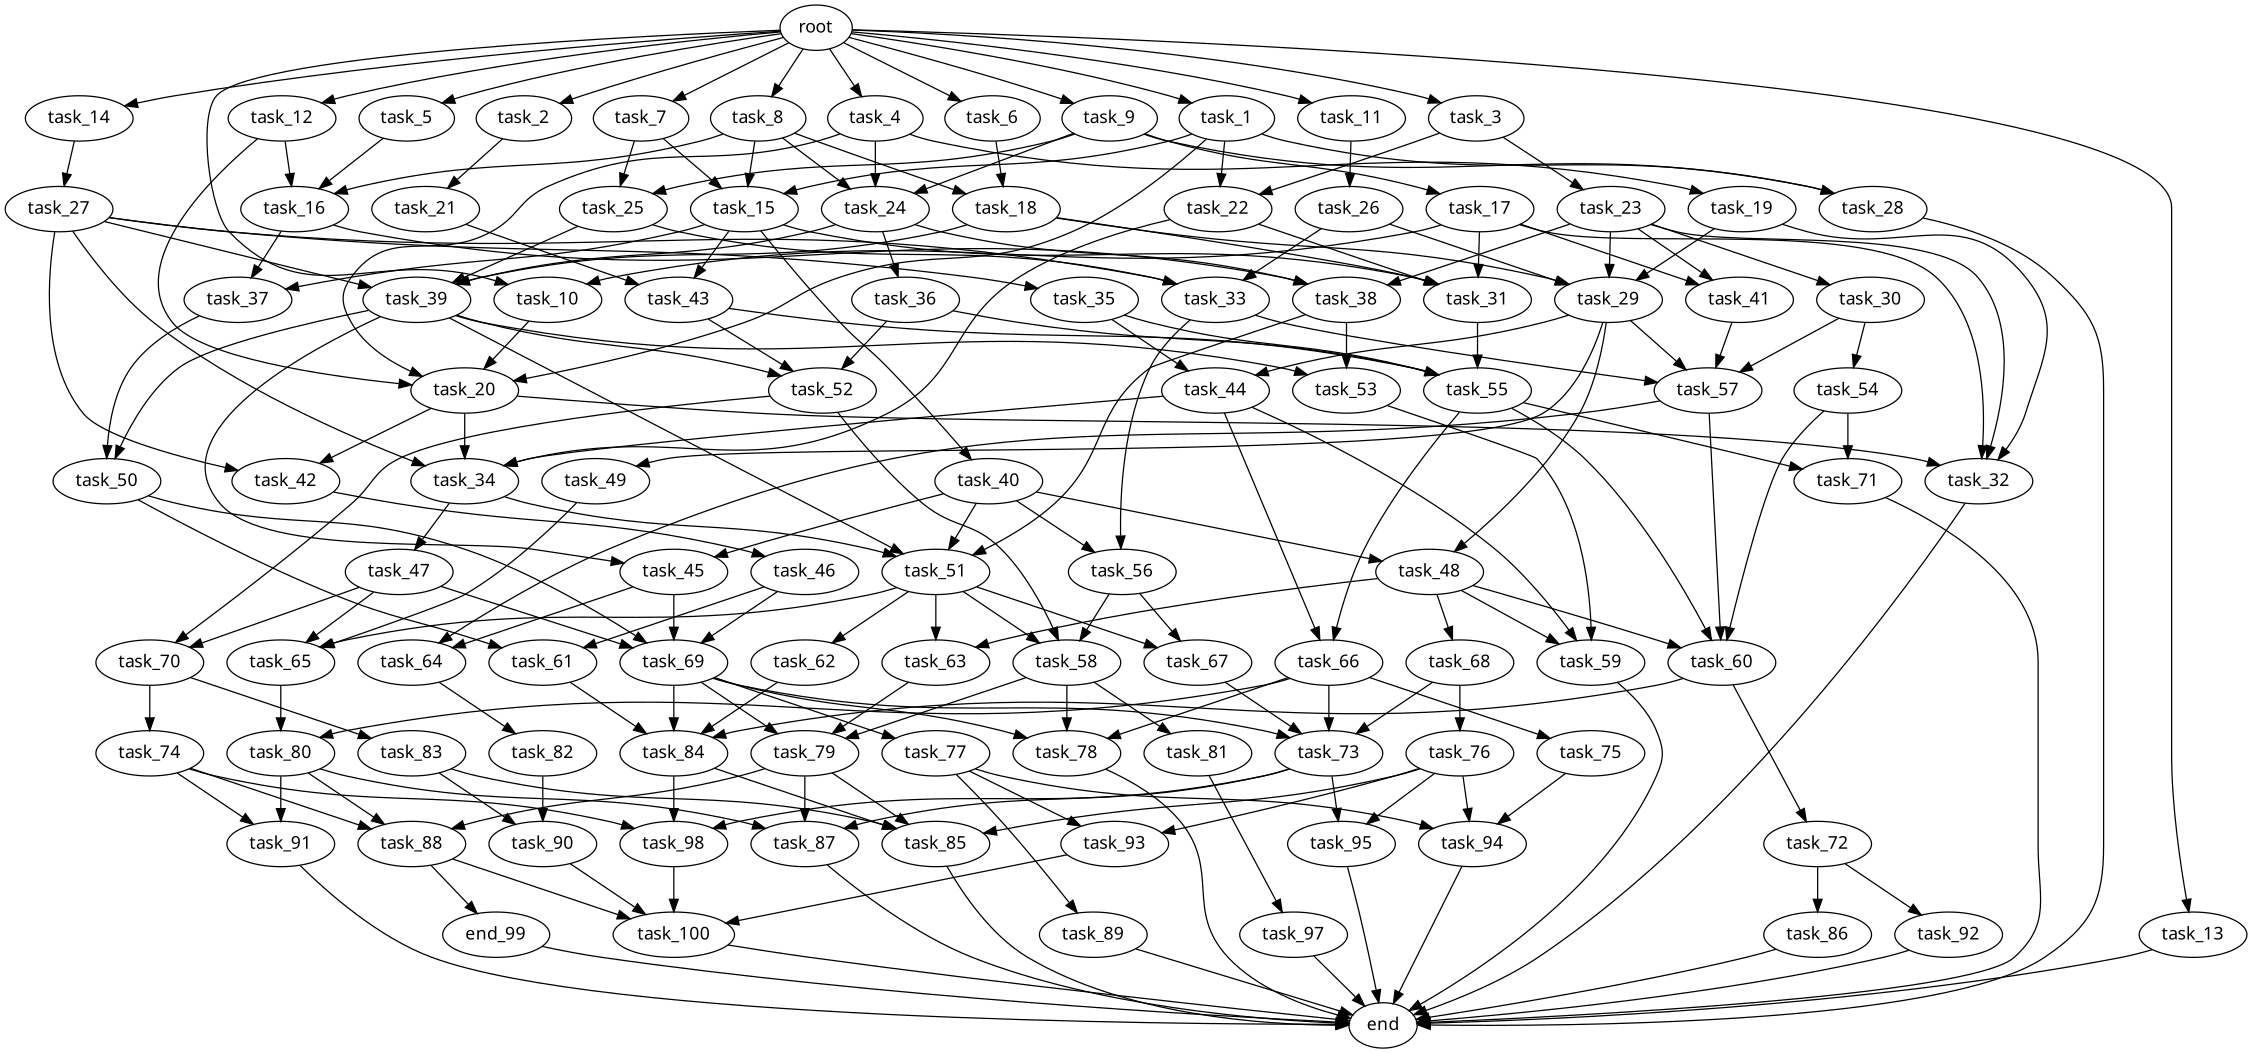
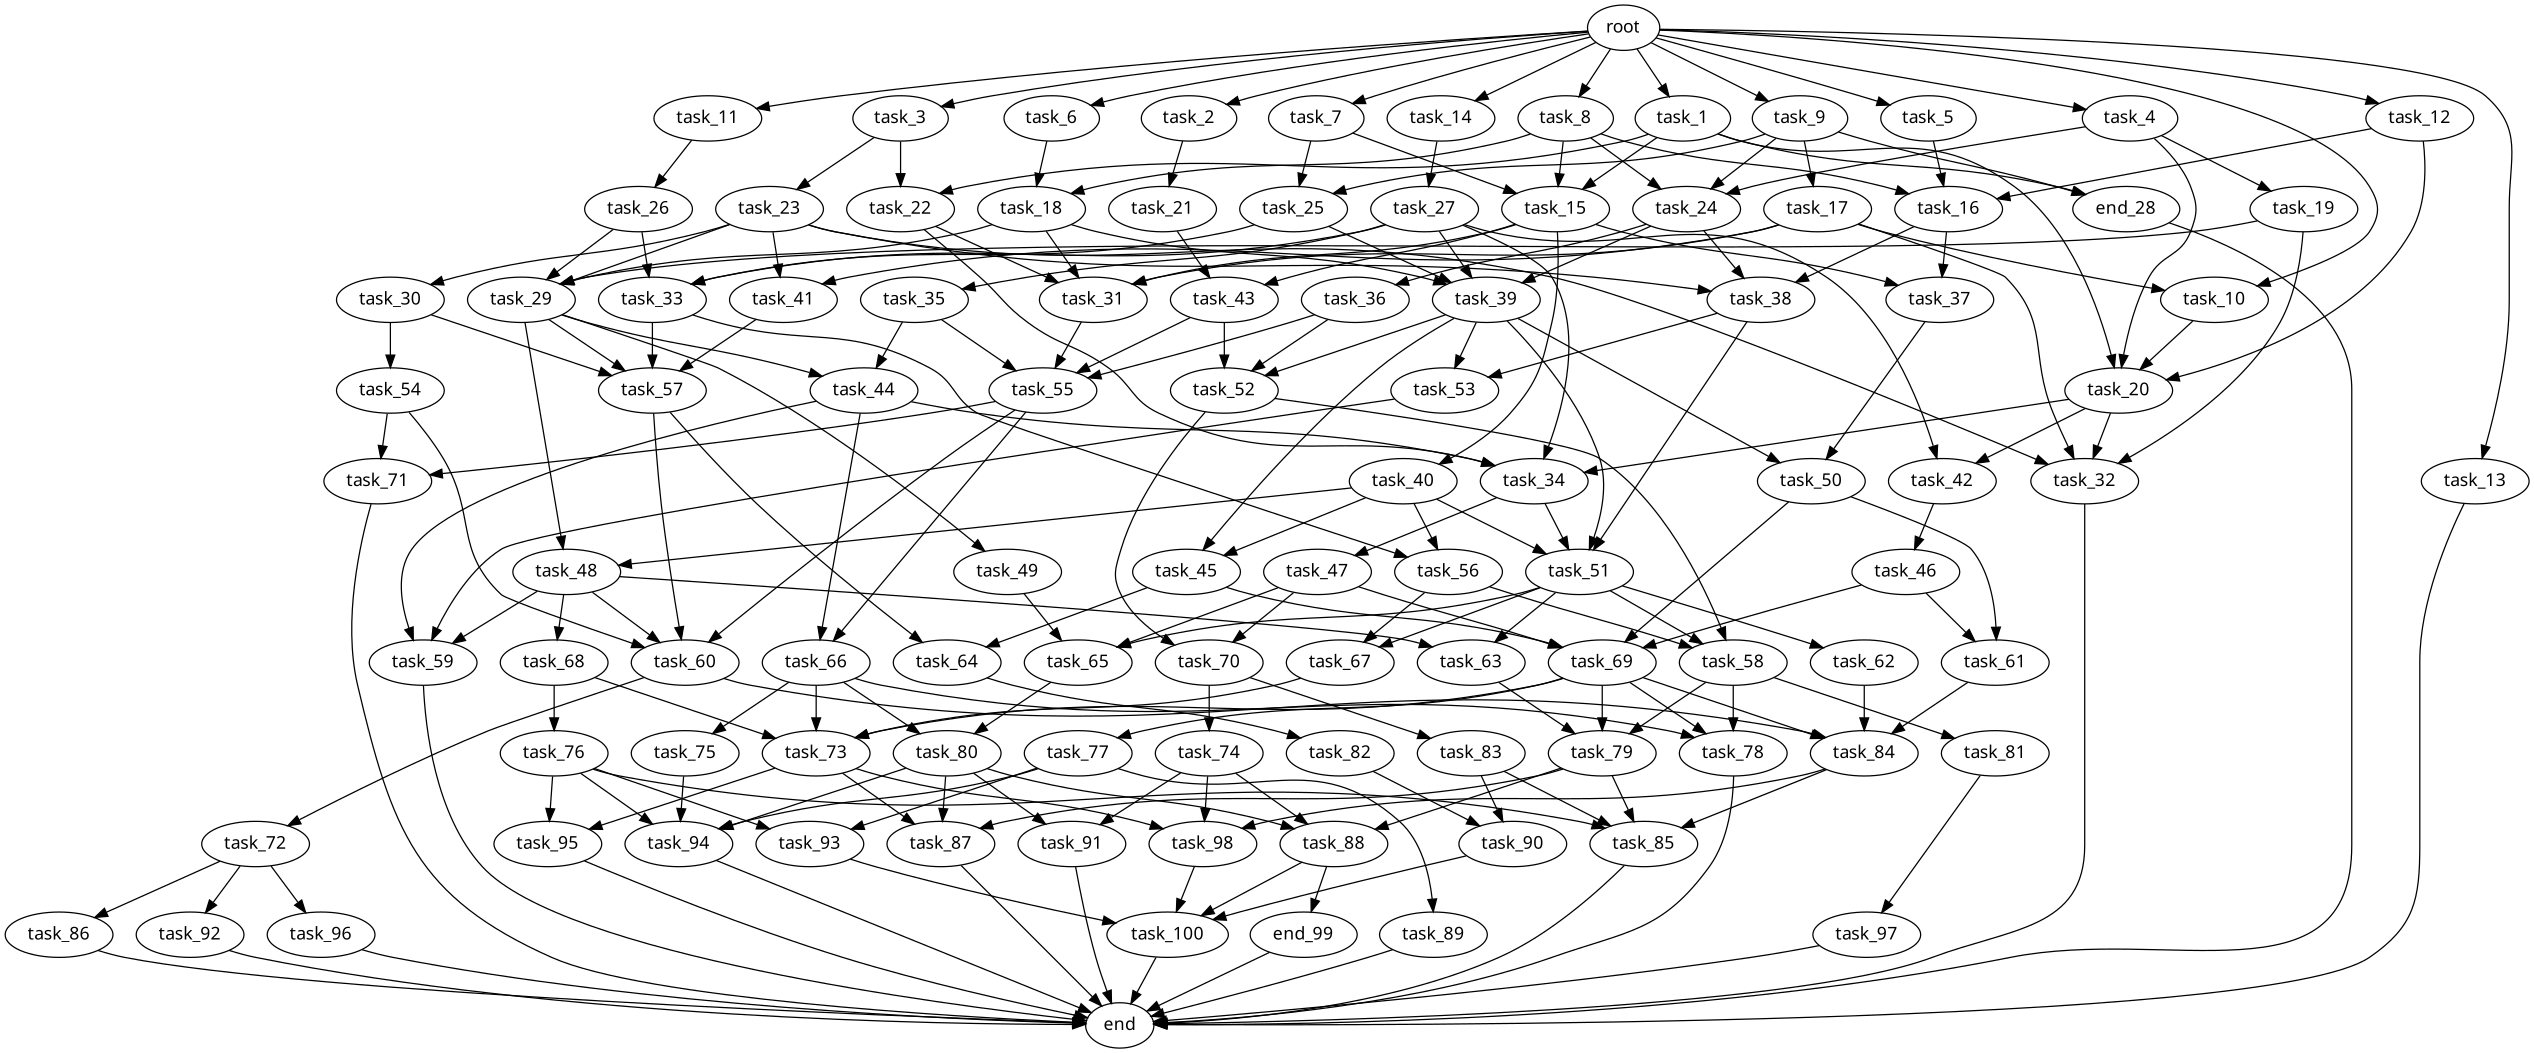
  digraph {
    fontname="Noto Sans"
    node [fontname="Noto Sans"]
    edge [fontname="Noto Sans"]
    task_66
    task_73
    task_78
    task_80
    task_75
    task_87
    task_95
    task_98
    end
    task_88
    task_94
    task_91
    task_71
    task_79
    task_85
    task_100
    n17 [label=end_99]
    task_27
    task_34
    task_33
    task_42
    task_35
    task_39
    task_47
    task_51
    task_57
    task_56
    task_46
    task_44
    task_55
    task_53
    task_52
    task_45
    task_50
    task_59
    task_69
    task_65
    task_70
    task_63
    task_58
    task_67
    task_62
    task_77
    task_84
    task_89
    task_93
    task_26
    task_29
    task_48
    task_49
    task_25
    task_19
    task_32
    task_64
    task_60
    task_82
    task_72
    task_83
    task_74
    task_68
    task_20
    task_81
    task_15
    task_40
    task_43
    task_37
    task_31
    task_92
    task_16
    task_38
    task_90
    task_10
    task_17
    task_41
    task_30
    task_54
    task_23
-   task_28
+   task_28 [label=end_28]
    task_4
    task_24
    task_36
    task_9
    task_14
    task_12
    task_61
+   task_96
    task_86
    task_18
    task_11
    task_6
    task_22
    task_97
    root
    task_1
    task_13
    task_2
    task_5
    task_7
    task_3
    task_8
    task_21
    task_76
    task_66 -> task_73
    task_66 -> task_78
    task_66 -> task_80
    task_66 -> task_75
    task_73 -> task_87
    task_73 -> task_95
    task_73 -> task_98
    task_78 -> end
    task_80 -> task_87
    task_80 -> task_88
+   task_80 -> task_94
    task_80 -> task_91
    task_75 -> task_94
    task_87 -> end
    task_95 -> end
    task_98 -> task_100
    task_88 -> task_100
    task_88 -> n17
    task_94 -> end
    task_91 -> end
    task_71 -> end
    task_79 -> task_87
    task_79 -> task_88
    task_79 -> task_85
    task_85 -> end
    task_100 -> end
    n17 -> end
    task_27 -> task_34
    task_27 -> task_33
    task_27 -> task_42
    task_27 -> task_35
    task_27 -> task_39
    task_34 -> task_47
    task_34 -> task_51
    task_33 -> task_57
    task_33 -> task_56
    task_42 -> task_46
    task_35 -> task_44
    task_35 -> task_55
    task_39 -> task_51
    task_39 -> task_53
    task_39 -> task_52
    task_39 -> task_45
    task_39 -> task_50
    task_47 -> task_69
    task_47 -> task_65
    task_47 -> task_70
    task_51 -> task_65
    task_51 -> task_63
    task_51 -> task_58
    task_51 -> task_67
    task_51 -> task_62
    task_57 -> task_64
    task_57 -> task_60
    task_56 -> task_58
    task_56 -> task_67
    task_46 -> task_69
    task_46 -> task_61
    task_44 -> task_66
    task_44 -> task_34
    task_44 -> task_59
    task_55 -> task_66
    task_55 -> task_71
    task_55 -> task_60
    task_53 -> task_59
    task_52 -> task_70
    task_52 -> task_58
    task_45 -> task_69
    task_45 -> task_64
    task_50 -> task_69
    task_50 -> task_61
    task_59 -> end
    task_69 -> task_73
    task_69 -> task_78
    task_69 -> task_79
    task_69 -> task_77
    task_69 -> task_84
    task_65 -> task_80
    task_70 -> task_83
    task_70 -> task_74
    task_63 -> task_79
    task_58 -> task_78
    task_58 -> task_79
    task_58 -> task_81
    task_67 -> task_73
    task_62 -> task_84
    task_77 -> task_94
    task_77 -> task_89
    task_77 -> task_93
    task_84 -> task_98
    task_84 -> task_85
    task_89 -> end
    task_93 -> task_100
    task_26 -> task_33
    task_26 -> task_29
    task_29 -> task_57
    task_29 -> task_44
    task_29 -> task_48
    task_29 -> task_49
    task_48 -> task_59
    task_48 -> task_63
    task_48 -> task_60
    task_48 -> task_68
    task_49 -> task_65
    task_25 -> task_33
    task_25 -> task_39
    task_19 -> task_29
    task_19 -> task_32
    task_32 -> end
    task_64 -> task_82
    task_60 -> task_84
    task_60 -> task_72
    task_82 -> task_90
    task_72 -> task_92
+   task_72 -> task_96
    task_72 -> task_86
    task_83 -> task_85
    task_83 -> task_90
    task_74 -> task_98
    task_74 -> task_88
    task_74 -> task_91
    task_68 -> task_73
    task_68 -> task_76
    task_20 -> task_34
    task_20 -> task_42
    task_20 -> task_32
    task_81 -> task_97
    task_15 -> task_40
    task_15 -> task_43
    task_15 -> task_37
    task_15 -> task_31
    task_40 -> task_51
    task_40 -> task_56
    task_40 -> task_45
    task_40 -> task_48
    task_43 -> task_55
    task_43 -> task_52
    task_37 -> task_50
    task_31 -> task_55
    task_92 -> end
    task_16 -> task_37
    task_16 -> task_38
    task_38 -> task_51
    task_38 -> task_53
    task_90 -> task_100
    task_10 -> task_20
    task_17 -> task_32
    task_17 -> task_31
    task_17 -> task_10
    task_17 -> task_41
    task_41 -> task_57
    task_30 -> task_57
    task_30 -> task_54
    task_54 -> task_71
    task_54 -> task_60
    task_23 -> task_29
    task_23 -> task_32
    task_23 -> task_38
    task_23 -> task_41
    task_23 -> task_30
    task_28 -> end
    task_4 -> task_19
    task_4 -> task_20
    task_4 -> task_24
    task_24 -> task_39
    task_24 -> task_38
    task_24 -> task_36
    task_36 -> task_55
    task_36 -> task_52
    task_9 -> task_25
    task_9 -> task_17
    task_9 -> task_28
    task_9 -> task_24
    task_14 -> task_27
    task_12 -> task_20
    task_12 -> task_16
    task_61 -> task_84
+   task_96 -> end
    task_86 -> end
    task_18 -> task_39
    task_18 -> task_29
    task_18 -> task_31
    task_11 -> task_26
    task_6 -> task_18
    task_22 -> task_34
    task_22 -> task_31
    task_97 -> end
    root -> task_10
    root -> task_4
    root -> task_9
    root -> task_14
    root -> task_12
    root -> task_11
    root -> task_6
    root -> task_1
    root -> task_13
    root -> task_2
    root -> task_5
    root -> task_7
    root -> task_3
    root -> task_8
    task_1 -> task_20
    task_1 -> task_15
    task_1 -> task_28
    task_1 -> task_22
    task_13 -> end
    task_2 -> task_21
    task_5 -> task_16
    task_7 -> task_25
    task_7 -> task_15
    task_3 -> task_23
    task_3 -> task_22
    task_8 -> task_15
    task_8 -> task_16
    task_8 -> task_24
    task_8 -> task_18
    task_21 -> task_43
    task_76 -> task_95
    task_76 -> task_94
    task_76 -> task_85
    task_76 -> task_93
  }
